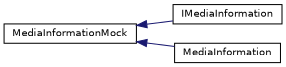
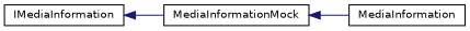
  digraph {
    rankdir=LR
    node [color=black fillcolor=white fontname=Helvetica fontsize=10 shape=record style=filled]
    edge [color=midnightblue dir=back fontname=Helvetica fontsize=10 labelfontname=Helvetica labelfontsize=10 style=solid]
    n1 [height=0.2 label=IMediaInformation width=0.4]
    n2 [height=0.2 label=MediaInformationMock width=0.4]
    n3 [height=0.2 label=MediaInformation width=0.4]
-   n2 -> n1
+   n1 -> n2
    n2 -> n3
  }
